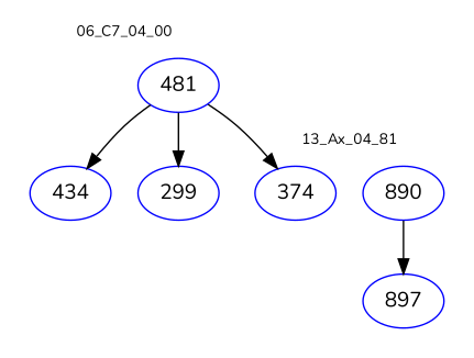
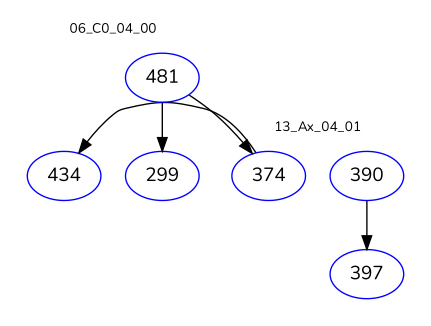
  digraph {
    fontname=Nunito
    node [color=blue fontname=Nunito]
    edge [color=black fontname=Nunito]
-   n1 [label=890]
+   n1 [label=390]
    n2 [label=374]
-   n3 [label=897]
+   n3 [label=397]
    n4 [label=481]
    n5 [label=434]
    n6 [label=299]
    subgraph cluster_1 {
      color=white
      fontsize=10
-     label="13_Ax_04_81"
+     label="13_Ax_04_01"
      n1
      n2
      n3
    }
    subgraph cluster_2 {
      color=white
      fontsize=10
-     label="06_C7_04_00"
+     label="06_C0_04_00"
      n4
      n5
      n6
    }
    n1 -> n3
    n4 -> n2
-   n4 -> n5
+   n2 -> n5
    n4 -> n6
  }
